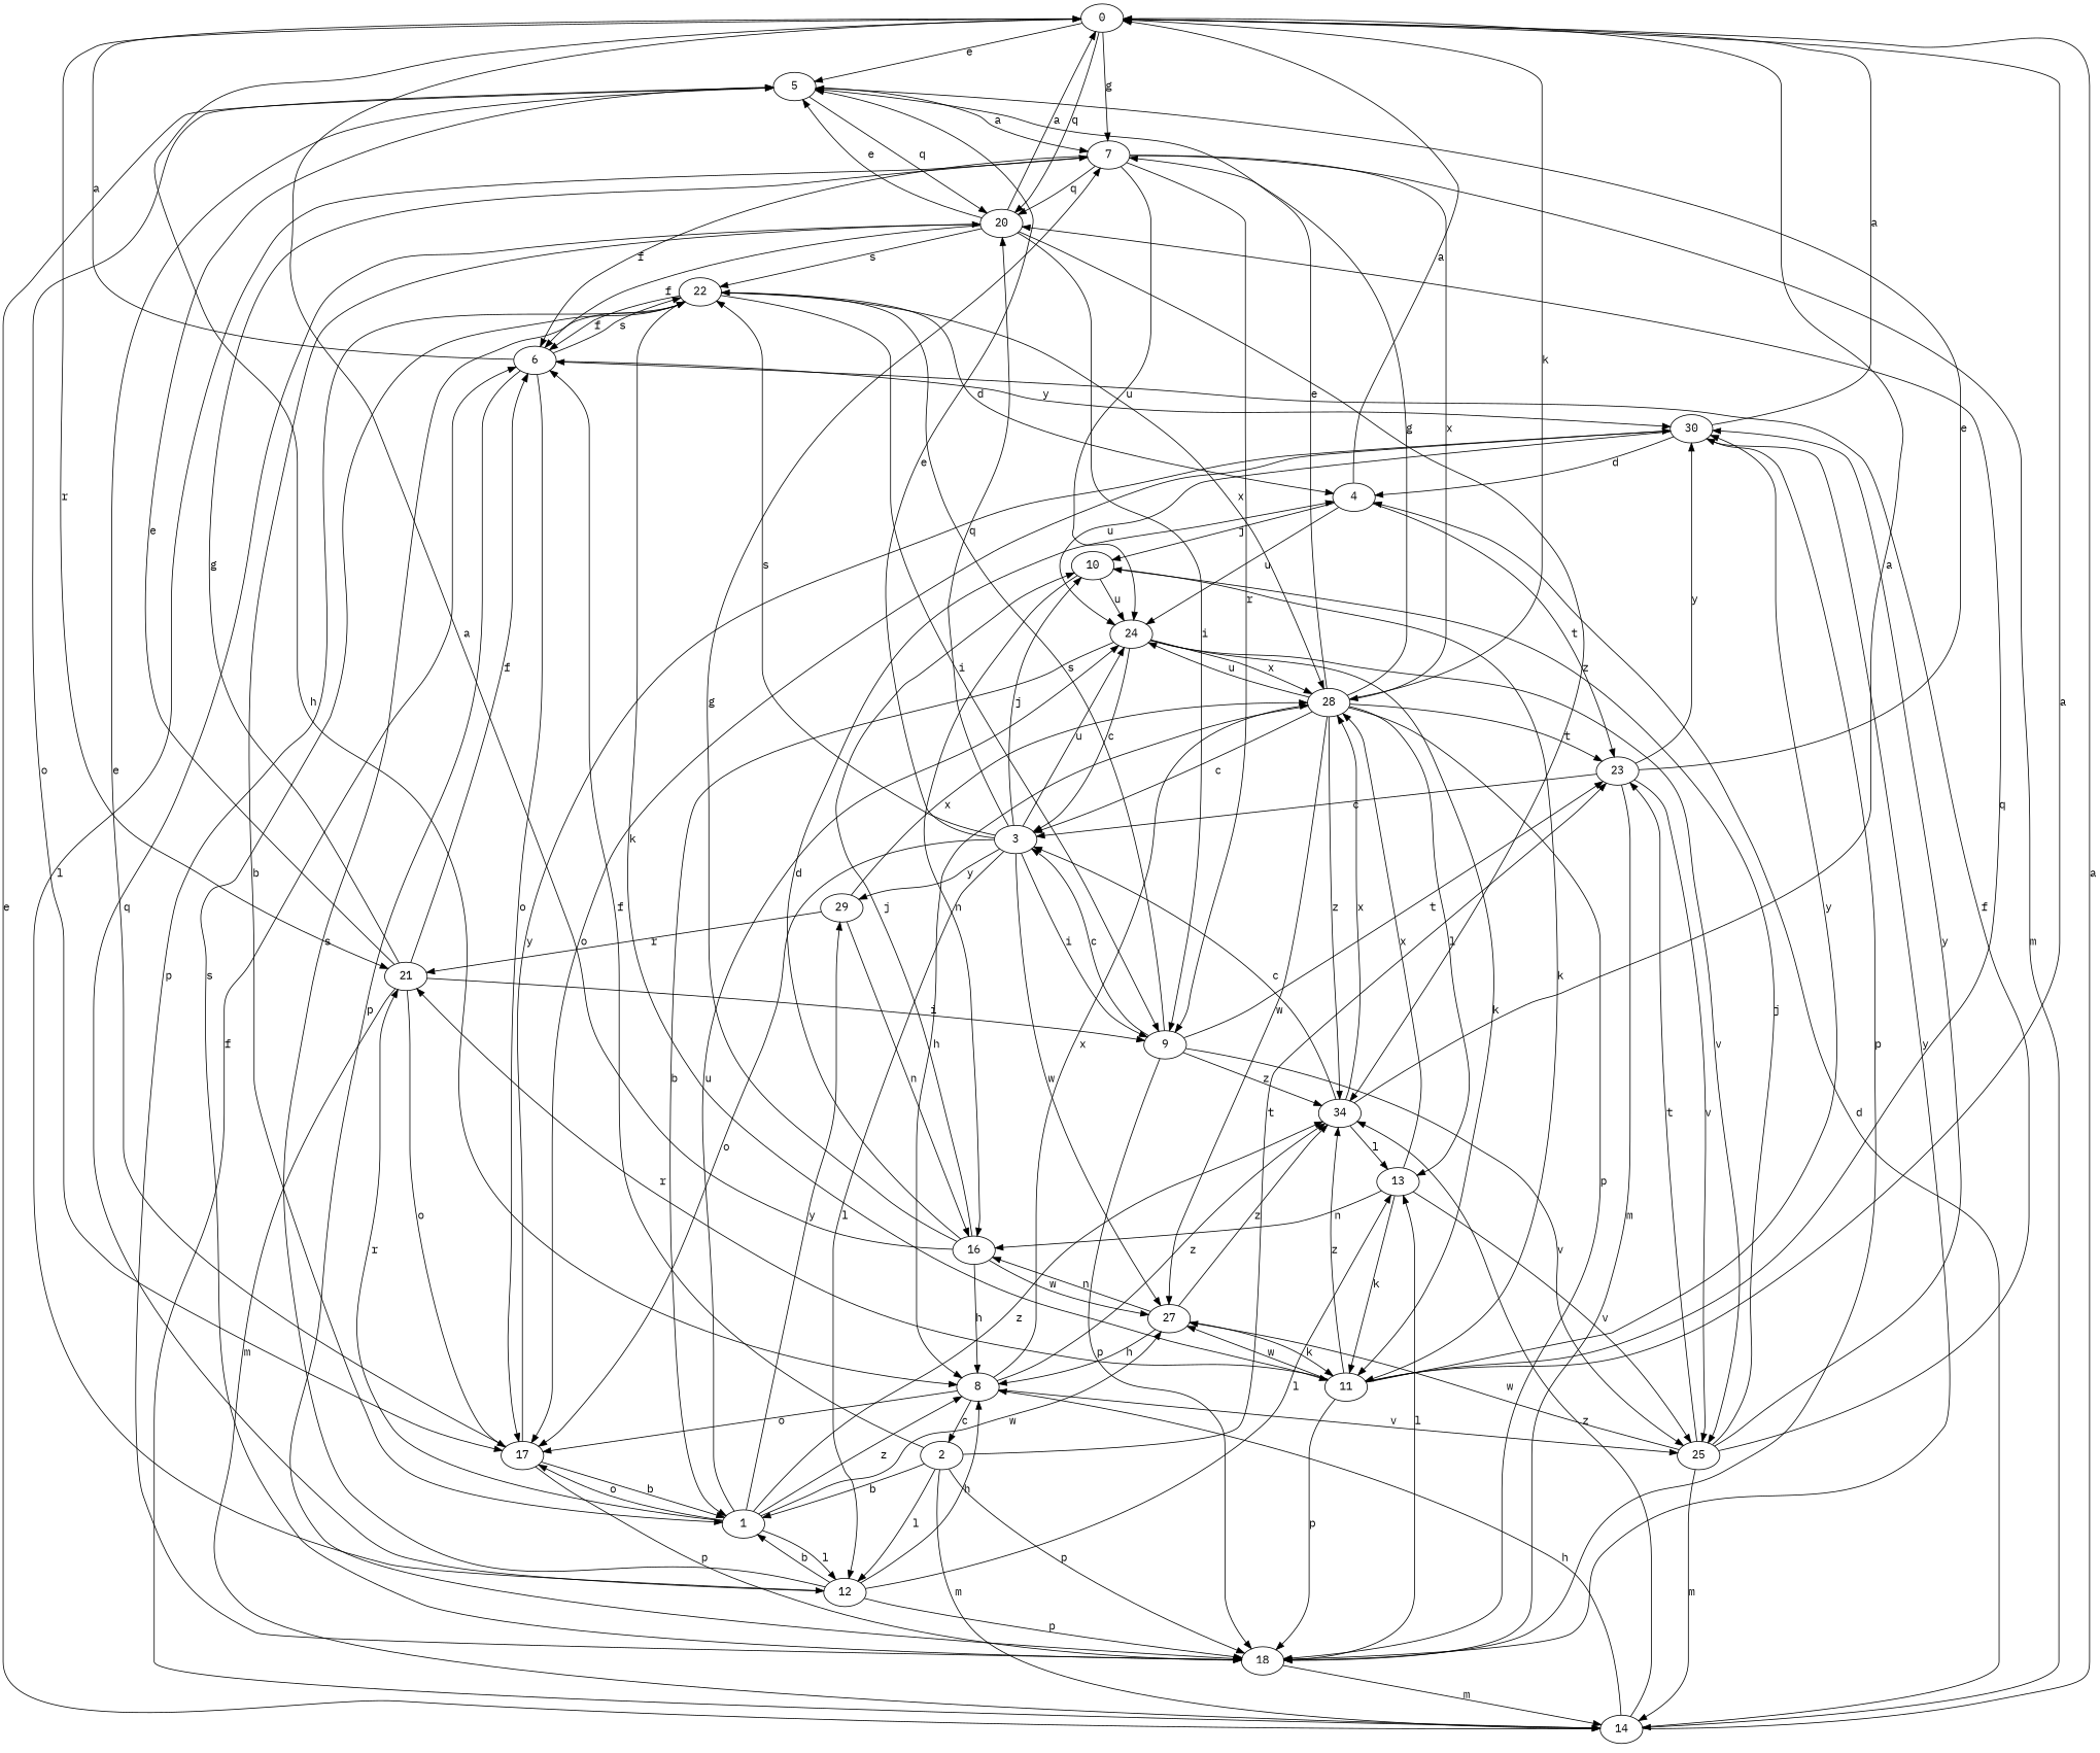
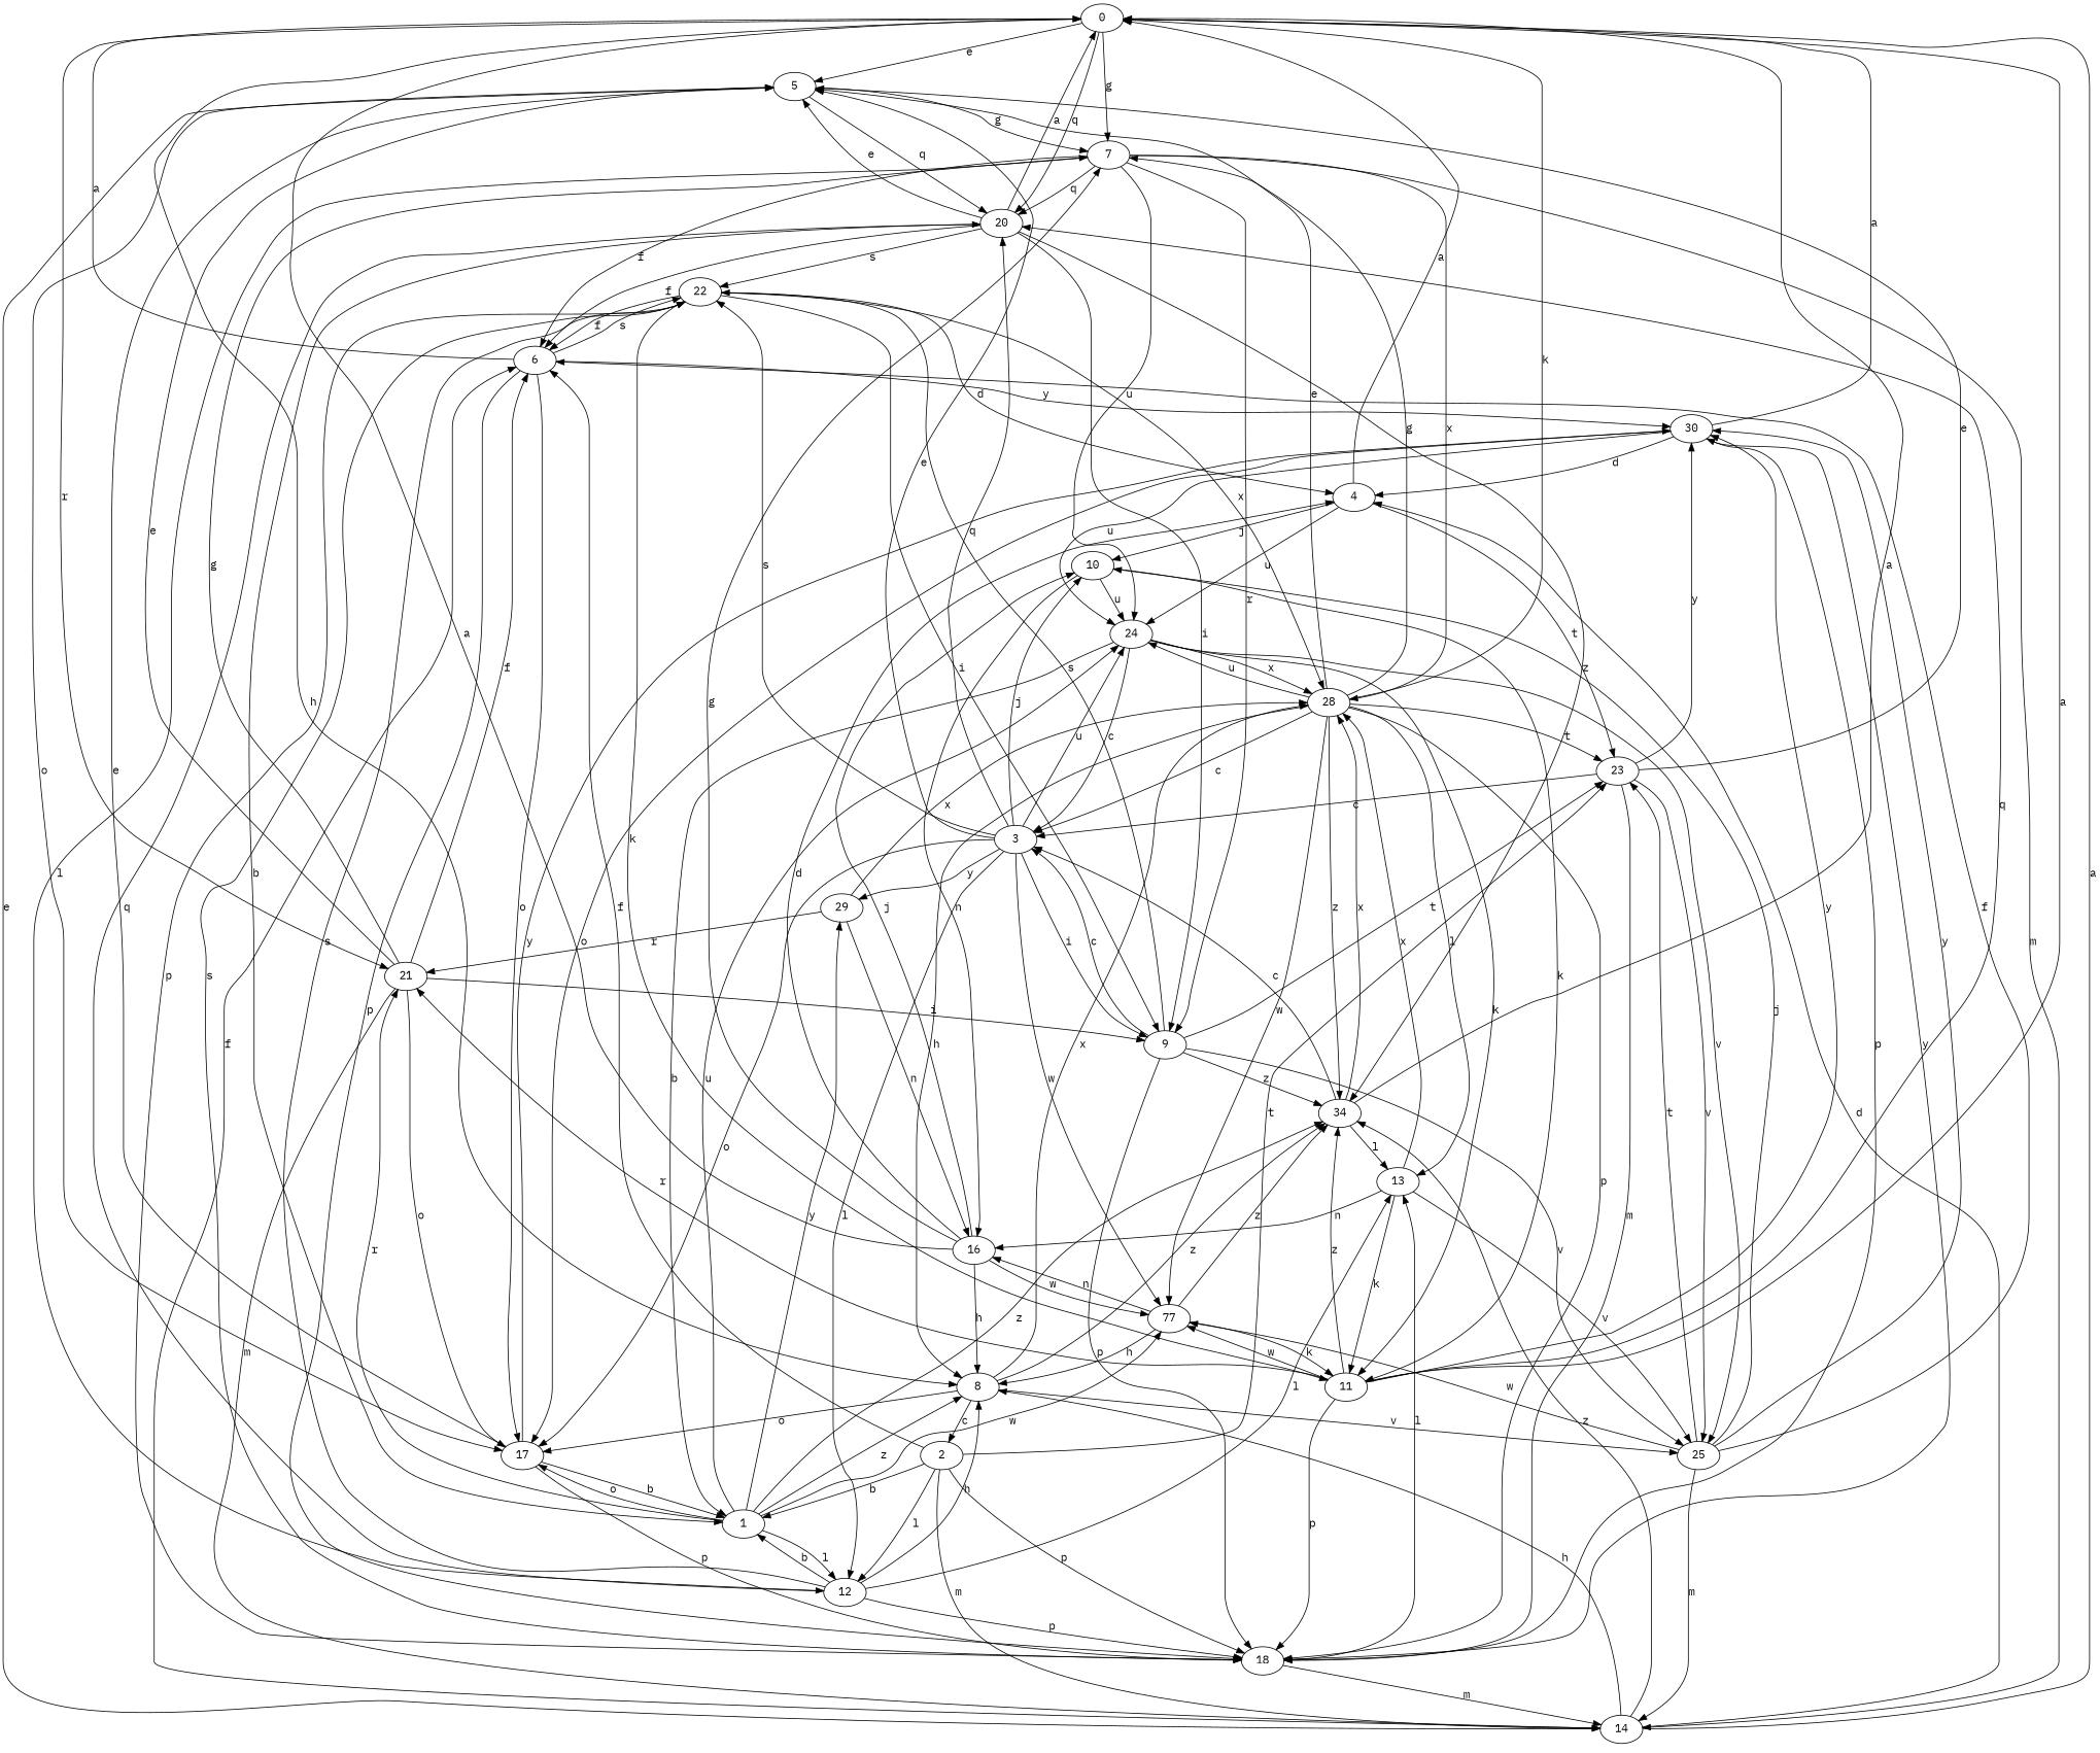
  strict digraph {
    fontname="IBM Plex Mono"
    node [fontname="IBM Plex Mono"]
    edge [fontname="IBM Plex Mono"]
    0
    5
    7
    8
    20
    21
    17
    12
    24
    6
    14
    9
    28
    34
    2
    25
    1
    22
-   27
+   27 [label=77]
    29
    18
    13
    30
    3
    11
    16
    23
    4
    10
    0 -> 5 [label=e]
    0 -> 7 [label=g]
    0 -> 8 [label=h]
    0 -> 20 [label=q]
    0 -> 21 [label=r]
-   5 -> 7 [label=a]
+   5 -> 7 [label=g]
    5 -> 20 [label=q]
    5 -> 17 [label=o]
    7 -> 20 [label=q]
    7 -> 12 [label=l]
    7 -> 24 [label=u]
    7 -> 6 [label=f]
    7 -> 14 [label=m]
    7 -> 9 [label=r]
    7 -> 28 [label=x]
    8 -> 17 [label=o]
    8 -> 28 [label=x]
    8 -> 34 [label=z]
    8 -> 2 [label=c]
    8 -> 25 [label=v]
    20 -> 0 [label=a]
    20 -> 5 [label=e]
    20 -> 6 [label=f]
    20 -> 9 [label=i]
    20 -> 34 [label=z]
    20 -> 1 [label=b]
    20 -> 22 [label=s]
    21 -> 5 [label=e]
    21 -> 7 [label=g]
    21 -> 17 [label=o]
    21 -> 6 [label=f]
    21 -> 14 [label=m]
    21 -> 9 [label=i]
    17 -> 5 [label=e]
    17 -> 1 [label=b]
    17 -> 18 [label=p]
    17 -> 30 [label=y]
    12 -> 8 [label=h]
    12 -> 20 [label=q]
    12 -> 1 [label=b]
    12 -> 22 [label=s]
    12 -> 18 [label=p]
    12 -> 13 [label=l]
    24 -> 28 [label=x]
    24 -> 25 [label=v]
    24 -> 1 [label=b]
    24 -> 3 [label=c]
    24 -> 11 [label=k]
    6 -> 0 [label=a]
    6 -> 17 [label=o]
    6 -> 22 [label=s]
    6 -> 18 [label=p]
    6 -> 30 [label=y]
    14 -> 0 [label=a]
    14 -> 5 [label=e]
    14 -> 8 [label=h]
    14 -> 6 [label=f]
    14 -> 34 [label=z]
    14 -> 4 [label=d]
    9 -> 34 [label=z]
    9 -> 25 [label=v]
    9 -> 22 [label=s]
    9 -> 18 [label=p]
    9 -> 3 [label=c]
    9 -> 23 [label=t]
    28 -> 0 [label=k]
    28 -> 5 [label=e]
    28 -> 7 [label=g]
    28 -> 8 [label=h]
    28 -> 24 [label=u]
    28 -> 34 [label=z]
    28 -> 27 [label=w]
    28 -> 18 [label=p]
    28 -> 13 [label=l]
    28 -> 3 [label=c]
    28 -> 23 [label=t]
    34 -> 0 [label=a]
    34 -> 28 [label=x]
    34 -> 13 [label=l]
    34 -> 3 [label=c]
    2 -> 12 [label=l]
    2 -> 6 [label=f]
    2 -> 14 [label=m]
    2 -> 1 [label=b]
    2 -> 18 [label=p]
    2 -> 23 [label=t]
    25 -> 6 [label=f]
    25 -> 14 [label=m]
    25 -> 27 [label=w]
    25 -> 30 [label=y]
    25 -> 23 [label=t]
    25 -> 10 [label=j]
    1 -> 8 [label=z]
    1 -> 21 [label=r]
    1 -> 17 [label=o]
    1 -> 12 [label=l]
    1 -> 24 [label=u]
    1 -> 34 [label=z]
    1 -> 27 [label=w]
    1 -> 29 [label=y]
    22 -> 6 [label=f]
    22 -> 9 [label=i]
    22 -> 28 [label=x]
    22 -> 18 [label=p]
    22 -> 11 [label=k]
    22 -> 4 [label=d]
    27 -> 8 [label=h]
    27 -> 34 [label=z]
    27 -> 11 [label=k]
    27 -> 16 [label=n]
    29 -> 21 [label=r]
    29 -> 28 [label=x]
    29 -> 16 [label=n]
    18 -> 14 [label=m]
    18 -> 22 [label=s]
    18 -> 13 [label=l]
    18 -> 30 [label=y]
    13 -> 28 [label=x]
    13 -> 25 [label=v]
    13 -> 11 [label=k]
    13 -> 16 [label=n]
    30 -> 0 [label=a]
    30 -> 17 [label=o]
    30 -> 24 [label=u]
    30 -> 18 [label=p]
    30 -> 4 [label=d]
    3 -> 5 [label=e]
    3 -> 20 [label=q]
    3 -> 17 [label=o]
    3 -> 12 [label=l]
    3 -> 24 [label=u]
    3 -> 9 [label=i]
    3 -> 22 [label=s]
    3 -> 27 [label=w]
    3 -> 29 [label=y]
    3 -> 10 [label=j]
    11 -> 0 [label=a]
    11 -> 20 [label=q]
    11 -> 21 [label=r]
    11 -> 34 [label=z]
    11 -> 27 [label=w]
    11 -> 18 [label=p]
    11 -> 30 [label=y]
    16 -> 0 [label=a]
    16 -> 7 [label=g]
    16 -> 8 [label=h]
    16 -> 27 [label=w]
    16 -> 4 [label=d]
    16 -> 10 [label=j]
    23 -> 5 [label=e]
    23 -> 25 [label=v]
    23 -> 18 [label=m]
    23 -> 30 [label=y]
    23 -> 3 [label=c]
    4 -> 0 [label=a]
    4 -> 24 [label=u]
    4 -> 23 [label=t]
    4 -> 10 [label=j]
    10 -> 24 [label=u]
    10 -> 11 [label=k]
    10 -> 16 [label=n]
  }
